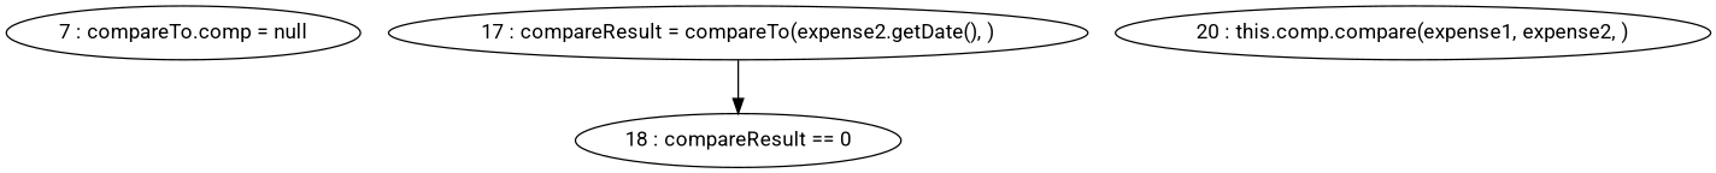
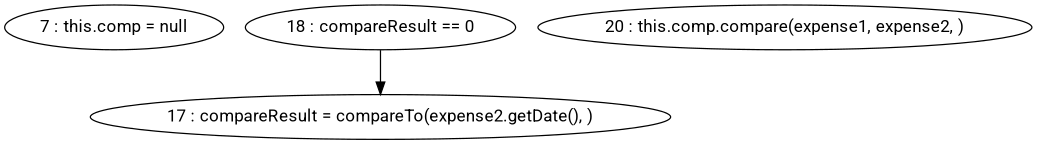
  digraph {
    fontname=Roboto
    node [fontname=Roboto]
-   "7 : this.comp = null" [label="7 : compareTo.comp = null"]
+   "7 : this.comp = null"
    "17 : compareResult = compareTo(expense2.getDate(), )"
    "18 : compareResult == 0"
    "20 : this.comp.compare(expense1, expense2, )"
-   "17 : compareResult = compareTo(expense2.getDate(), )" -> "18 : compareResult == 0" [fontname=Roboto]
+   "18 : compareResult == 0" -> "17 : compareResult = compareTo(expense2.getDate(), )" [fontname=Roboto]
  }
